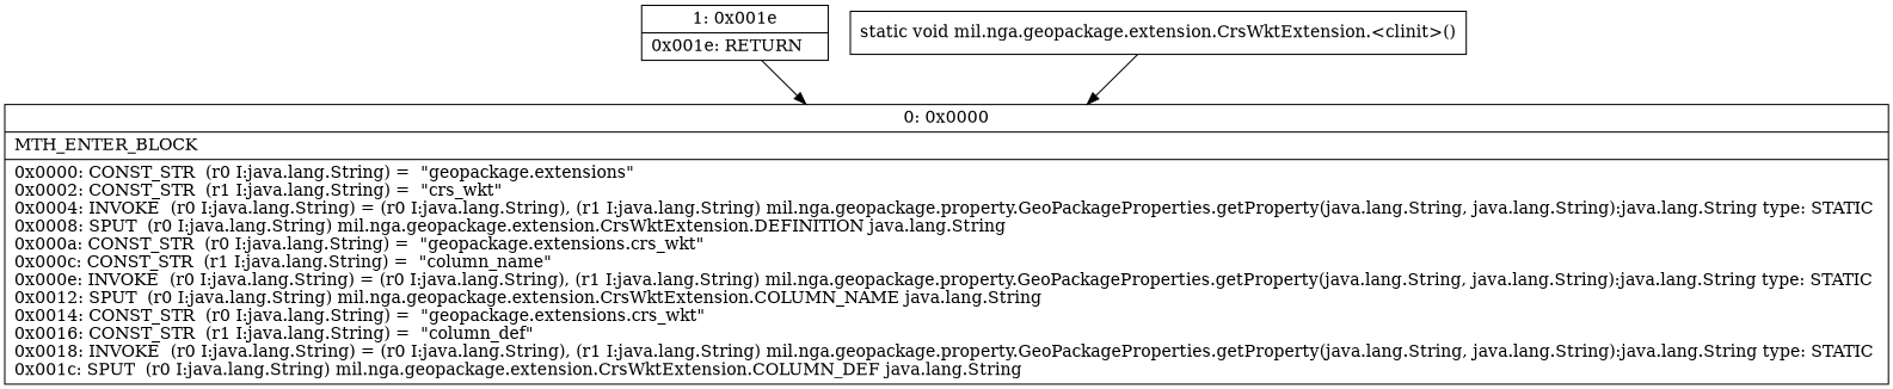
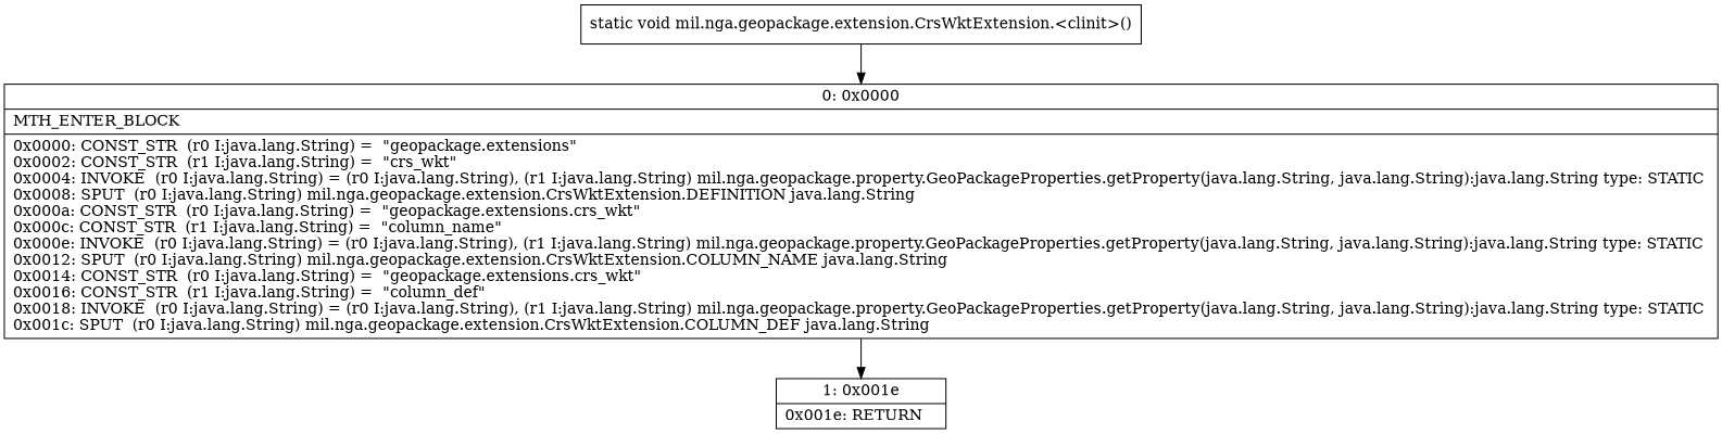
  digraph {
    node [shape=record]
    n1 [label="{0\:\ 0x0000|MTH_ENTER_BLOCK\l|0x0000: CONST_STR  (r0 I:java.lang.String) =  \"geopackage.extensions\" \l0x0002: CONST_STR  (r1 I:java.lang.String) =  \"crs_wkt\" \l0x0004: INVOKE  (r0 I:java.lang.String) = (r0 I:java.lang.String), (r1 I:java.lang.String) mil.nga.geopackage.property.GeoPackageProperties.getProperty(java.lang.String, java.lang.String):java.lang.String type: STATIC \l0x0008: SPUT  (r0 I:java.lang.String) mil.nga.geopackage.extension.CrsWktExtension.DEFINITION java.lang.String \l0x000a: CONST_STR  (r0 I:java.lang.String) =  \"geopackage.extensions.crs_wkt\" \l0x000c: CONST_STR  (r1 I:java.lang.String) =  \"column_name\" \l0x000e: INVOKE  (r0 I:java.lang.String) = (r0 I:java.lang.String), (r1 I:java.lang.String) mil.nga.geopackage.property.GeoPackageProperties.getProperty(java.lang.String, java.lang.String):java.lang.String type: STATIC \l0x0012: SPUT  (r0 I:java.lang.String) mil.nga.geopackage.extension.CrsWktExtension.COLUMN_NAME java.lang.String \l0x0014: CONST_STR  (r0 I:java.lang.String) =  \"geopackage.extensions.crs_wkt\" \l0x0016: CONST_STR  (r1 I:java.lang.String) =  \"column_def\" \l0x0018: INVOKE  (r0 I:java.lang.String) = (r0 I:java.lang.String), (r1 I:java.lang.String) mil.nga.geopackage.property.GeoPackageProperties.getProperty(java.lang.String, java.lang.String):java.lang.String type: STATIC \l0x001c: SPUT  (r0 I:java.lang.String) mil.nga.geopackage.extension.CrsWktExtension.COLUMN_DEF java.lang.String \l}"]
    n2 [label="{1\:\ 0x001e|0x001e: RETURN   \l}"]
    n3 [label="{static void mil.nga.geopackage.extension.CrsWktExtension.\<clinit\>() }"]
-   n2 -> n1
+   n1 -> n2
    n3 -> n1
  }
